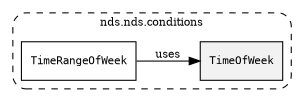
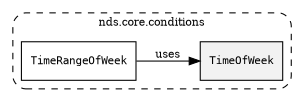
  digraph {
    fontsize=10
    rankdir=LR
    node [fontsize=10 shape=box]
    n1 [fillcolor="#0000000D" label=<<font face="monospace"><table align="center" border="0" cellspacing="0" cellpadding="0"><tr><td href="../../../content/packages/nds.core.conditions.html#Subtype-TimeOfWeek" title="Subtype defined in nds.core.conditions">TimeOfWeek</td></tr></table></font>> style=filled]
    n2 [label=<<font face="monospace"><table align="center" border="0" cellspacing="0" cellpadding="0"><tr><td href="../../../content/packages/nds.core.conditions.html#Structure-TimeRangeOfWeek" title="Structure defined in nds.core.conditions">TimeRangeOfWeek</td></tr></table></font>>]
    subgraph cluster_1 {
-     label="nds.nds.conditions"
+     label="nds.core.conditions"
      style="dashed, rounded"
      n1
      n2
    }
    n2 -> n1 [fontsize=10 label=uses]
  }
